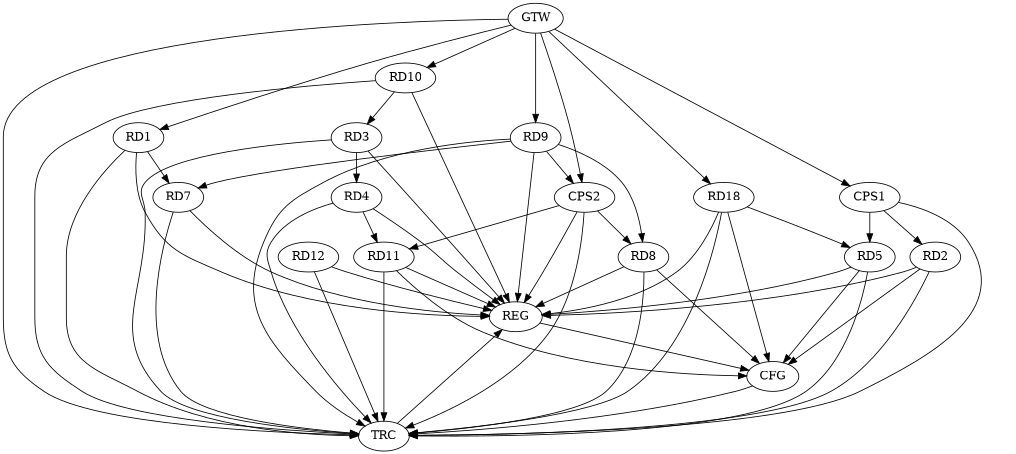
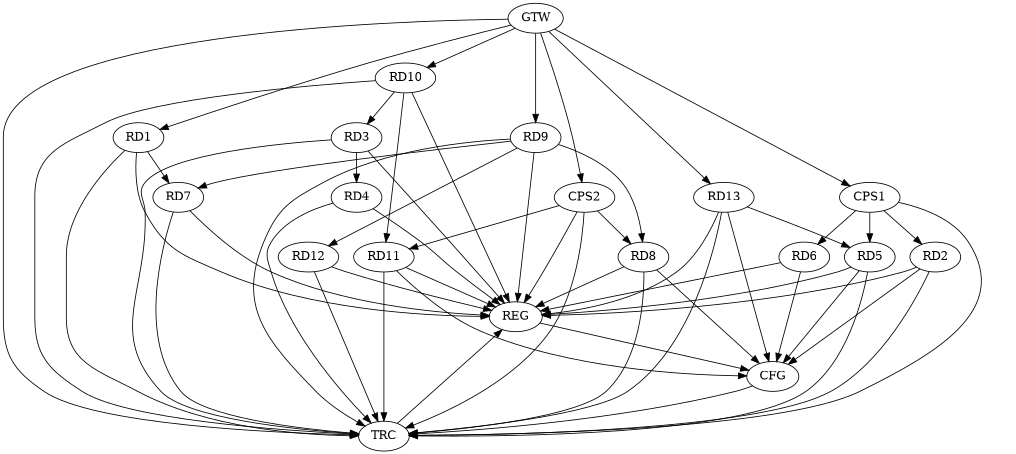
  strict digraph {
    n1 [label=RD1]
    n2 [label=RD7]
    n3 [label=REG]
    n4 [label=TRC]
    n5 [label=CFG]
    n6 [label=RD2]
    n7 [label=RD3]
    n8 [label=RD4]
    n9 [label=RD11]
    n10 [label=RD5]
+   n11 [label=RD6]
    n12 [label=RD8]
    n13 [label=RD9]
    n14 [label=RD12]
    n15 [label=RD10]
-   n16 [label=RD18]
+   n16 [label=RD13]
    n17 [label=CPS1]
    n18 [label=CPS2]
    n19 [label=GTW]
    n1 -> n2
    n1 -> n3
    n1 -> n4
    n2 -> n3
    n2 -> n4
    n3 -> n5
    n4 -> n3
    n5 -> n4
    n6 -> n3
    n6 -> n4
    n6 -> n5
    n7 -> n3
    n7 -> n4
    n7 -> n8
    n8 -> n3
    n8 -> n4
-   n8 -> n9
+   n15 -> n9
    n9 -> n3
    n9 -> n4
    n9 -> n5
    n10 -> n3
    n10 -> n4
    n10 -> n5
+   n11 -> n3
+   n11 -> n5
    n12 -> n3
    n12 -> n4
    n12 -> n5
    n13 -> n2
    n13 -> n3
    n13 -> n4
    n13 -> n12
-   n13 -> n18
+   n13 -> n14
    n14 -> n3
    n14 -> n4
    n15 -> n3
    n15 -> n4
    n15 -> n7
    n16 -> n3
    n16 -> n4
    n16 -> n5
    n16 -> n10
    n17 -> n4
    n17 -> n6
    n17 -> n10
+   n17 -> n11
    n18 -> n3
    n18 -> n4
    n18 -> n9
    n18 -> n12
    n19 -> n1
    n19 -> n4
    n19 -> n13
    n19 -> n15
    n19 -> n16
    n19 -> n17
    n19 -> n18
  }
